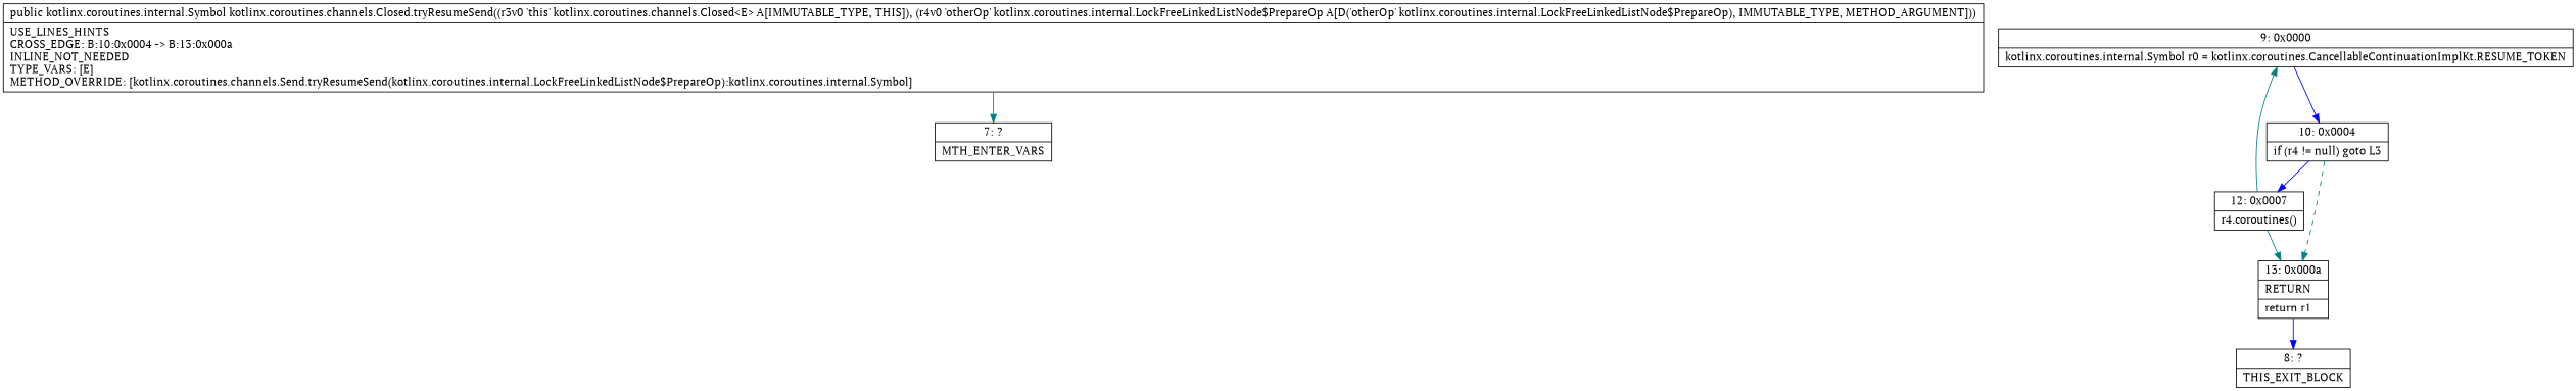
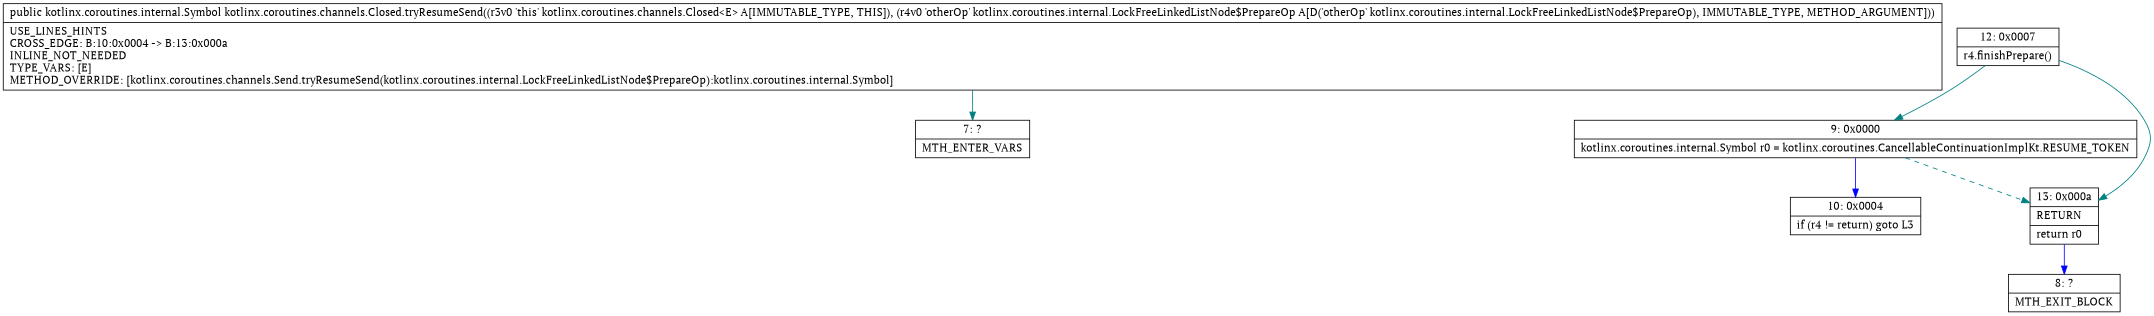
  digraph {
    fontname="PT Serif"
    node [fontname="PT Serif" shape=record]
    edge [color=teal fontname="PT Serif"]
    n1 [label="{7\:\ ?|MTH_ENTER_VARS\l}"]
    n2 [label="{9\:\ 0x0000|kotlinx.coroutines.internal.Symbol r0 = kotlinx.coroutines.CancellableContinuationImplKt.RESUME_TOKEN\l}"]
-   n3 [label="{10\:\ 0x0004|if (r4 != null) goto L3\l}"]
-   n4 [label="{12\:\ 0x0007|r4.coroutines()\l}"]
-   n5 [label="{13\:\ 0x000a|RETURN\l|return r1\l}"]
-   n6 [label="{8\:\ ?|THIS_EXIT_BLOCK\l}"]
+   n3 [label="{10\:\ 0x0004|if (r4 != return) goto L3\l}"]
+   n4 [label="{12\:\ 0x0007|r4.finishPrepare()\l}"]
+   n5 [label="{13\:\ 0x000a|RETURN\l|return r0\l}"]
+   n6 [label="{8\:\ ?|MTH_EXIT_BLOCK\l}"]
    n7 [label="{public kotlinx.coroutines.internal.Symbol kotlinx.coroutines.channels.Closed.tryResumeSend((r3v0 'this' kotlinx.coroutines.channels.Closed\<E\> A[IMMUTABLE_TYPE, THIS]), (r4v0 'otherOp' kotlinx.coroutines.internal.LockFreeLinkedListNode$PrepareOp A[D('otherOp' kotlinx.coroutines.internal.LockFreeLinkedListNode$PrepareOp), IMMUTABLE_TYPE, METHOD_ARGUMENT]))  | USE_LINES_HINTS\lCROSS_EDGE: B:10:0x0004 \-\> B:13:0x000a\lINLINE_NOT_NEEDED\lTYPE_VARS: [E]\lMETHOD_OVERRIDE: [kotlinx.coroutines.channels.Send.tryResumeSend(kotlinx.coroutines.internal.LockFreeLinkedListNode$PrepareOp):kotlinx.coroutines.internal.Symbol]\l}"]
    n2 -> n3 [color=blue]
-   n3 -> n4 [color=blue]
-   n3 -> n5 [style=dashed]
+   n2 -> n5 [style=dashed]
    n4 -> n2
    n4 -> n5
    n5 -> n6 [color=blue]
    n7 -> n1
  }
